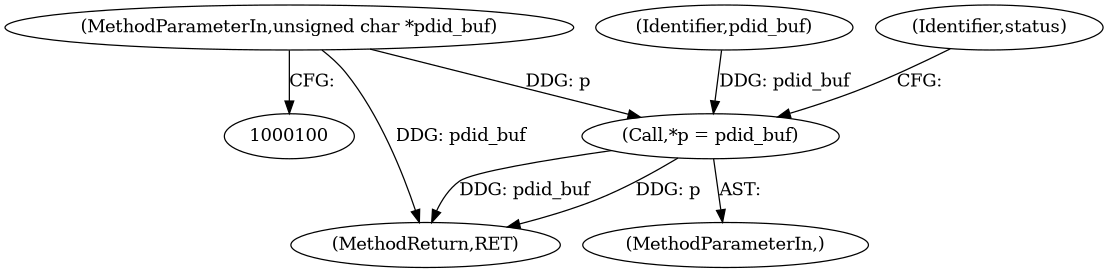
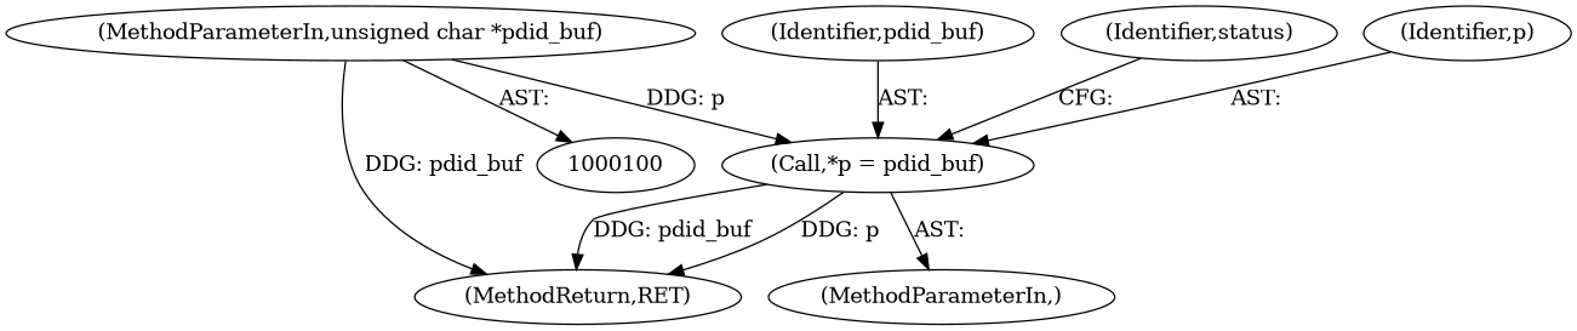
  digraph {
    n1 [label="(Call,*p = pdid_buf)"]
    n2 [label="(MethodReturn,RET)"]
    n3 [label="(MethodParameterIn,)"]
    n4 [label="(Identifier,pdid_buf)"]
    n5 [label="(MethodParameterIn,unsigned char *pdid_buf)"]
    1000100
    n7 [label="(Identifier,status)"]
+   n8 [label="(Identifier,p)"]
    n1 -> n2 [label="DDG: p"]
    n1 -> n2 [label="DDG: pdid_buf"]
    n1 -> n3 [label="AST: "]
-   n4 -> n1 [label="DDG: pdid_buf"]
+   n4 -> n1 [label="AST: "]
    n5 -> n1 [label="DDG: p"]
    n5 -> n2 [label="DDG: pdid_buf"]
-   n5 -> 1000100 [label="CFG: "]
+   n5 -> 1000100 [label="AST: "]
    n7 -> n1 [label="CFG: "]
+   n8 -> n1 [label="AST: "]
  }
